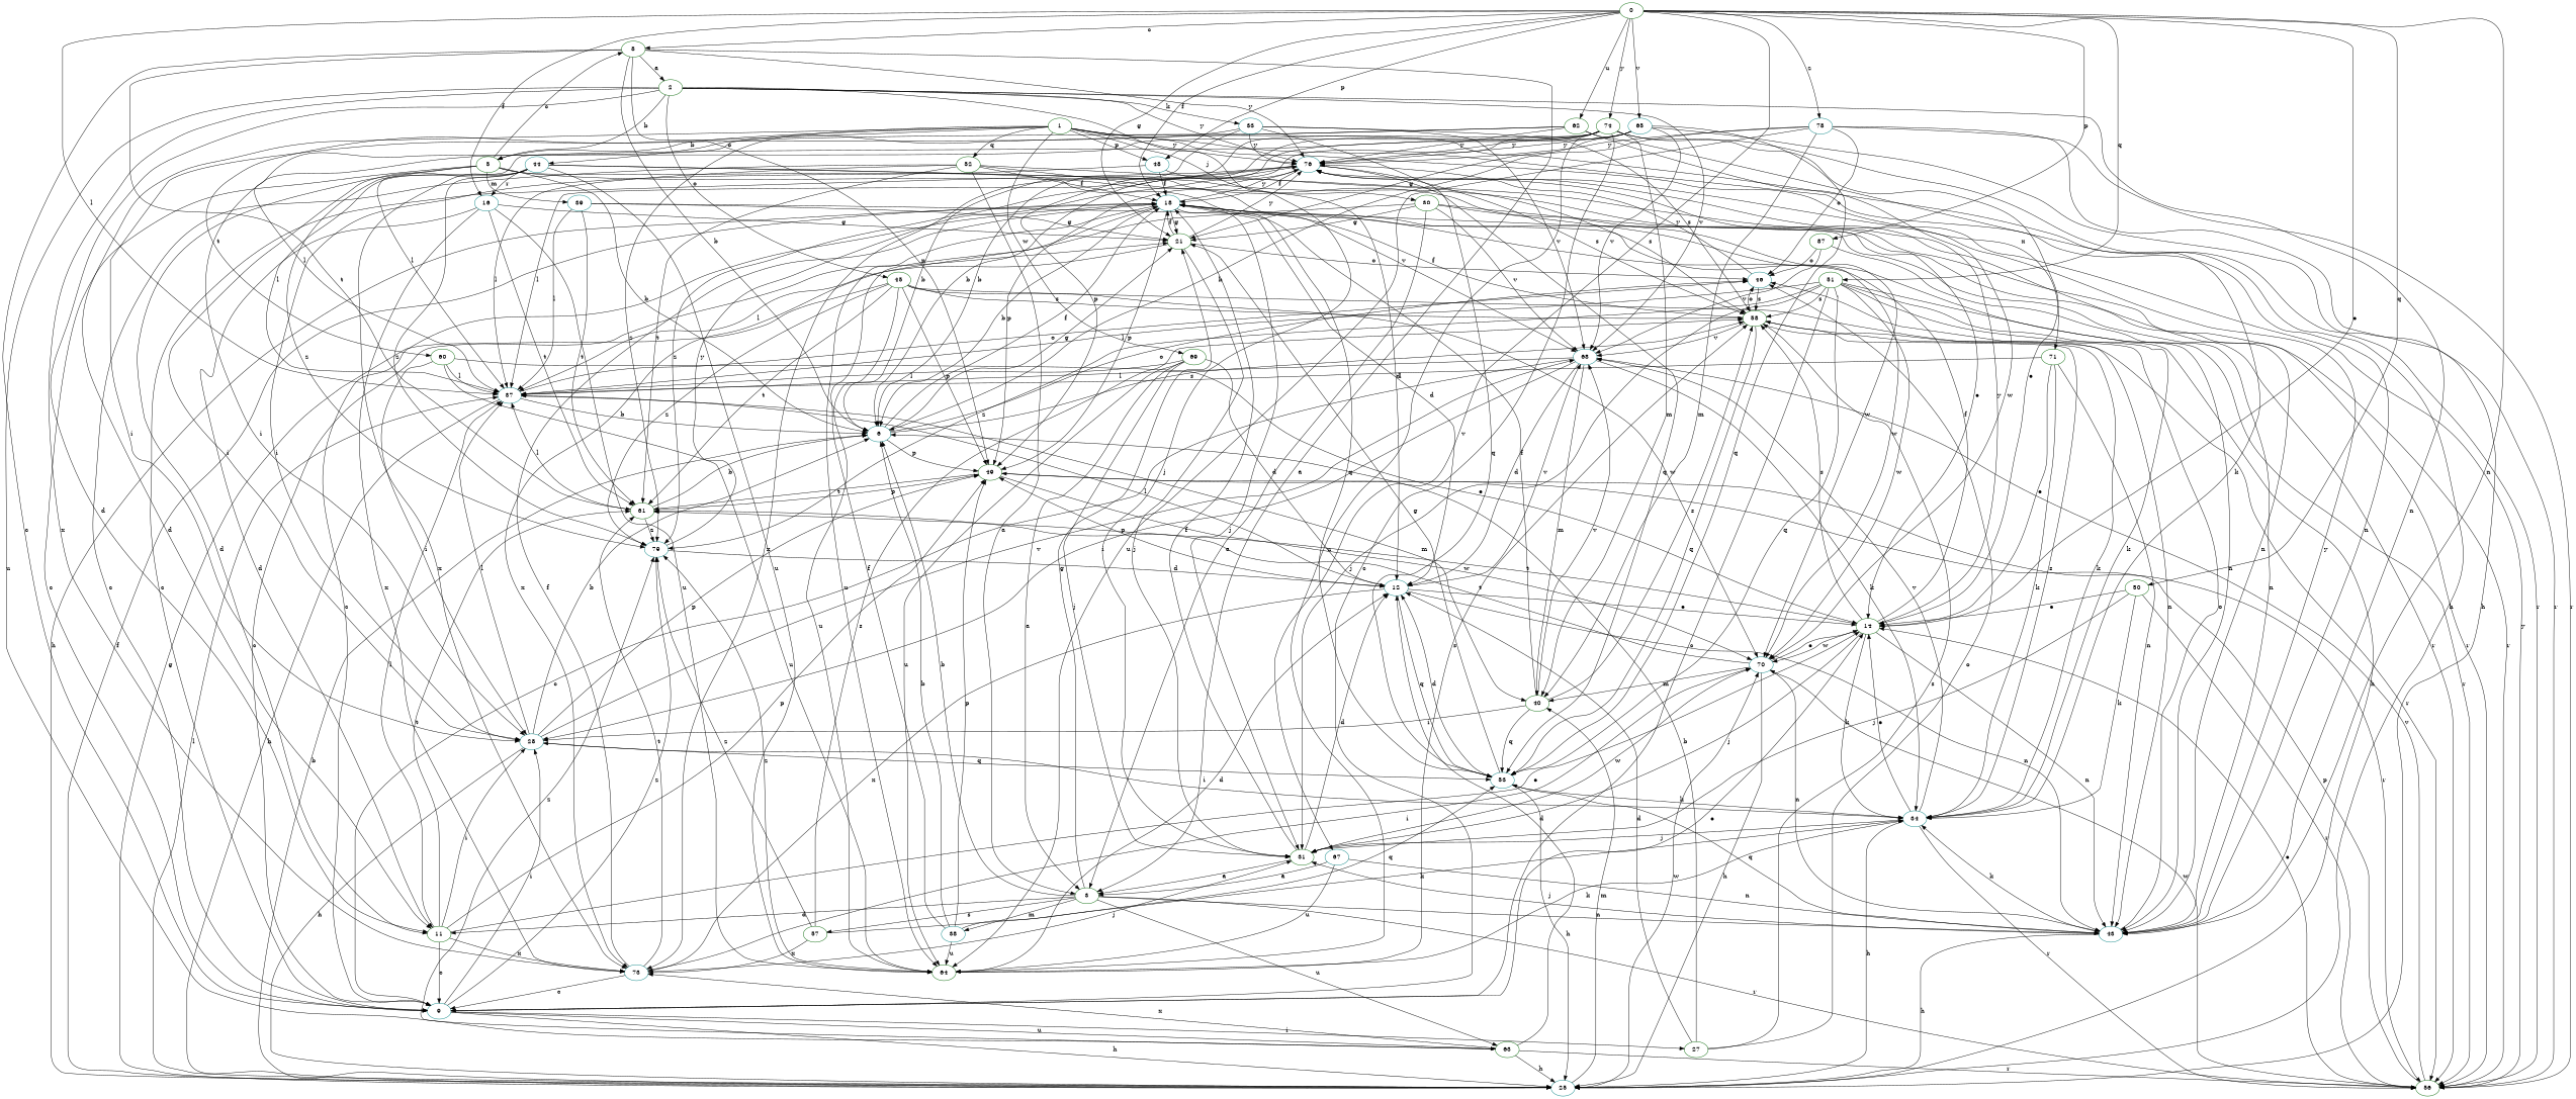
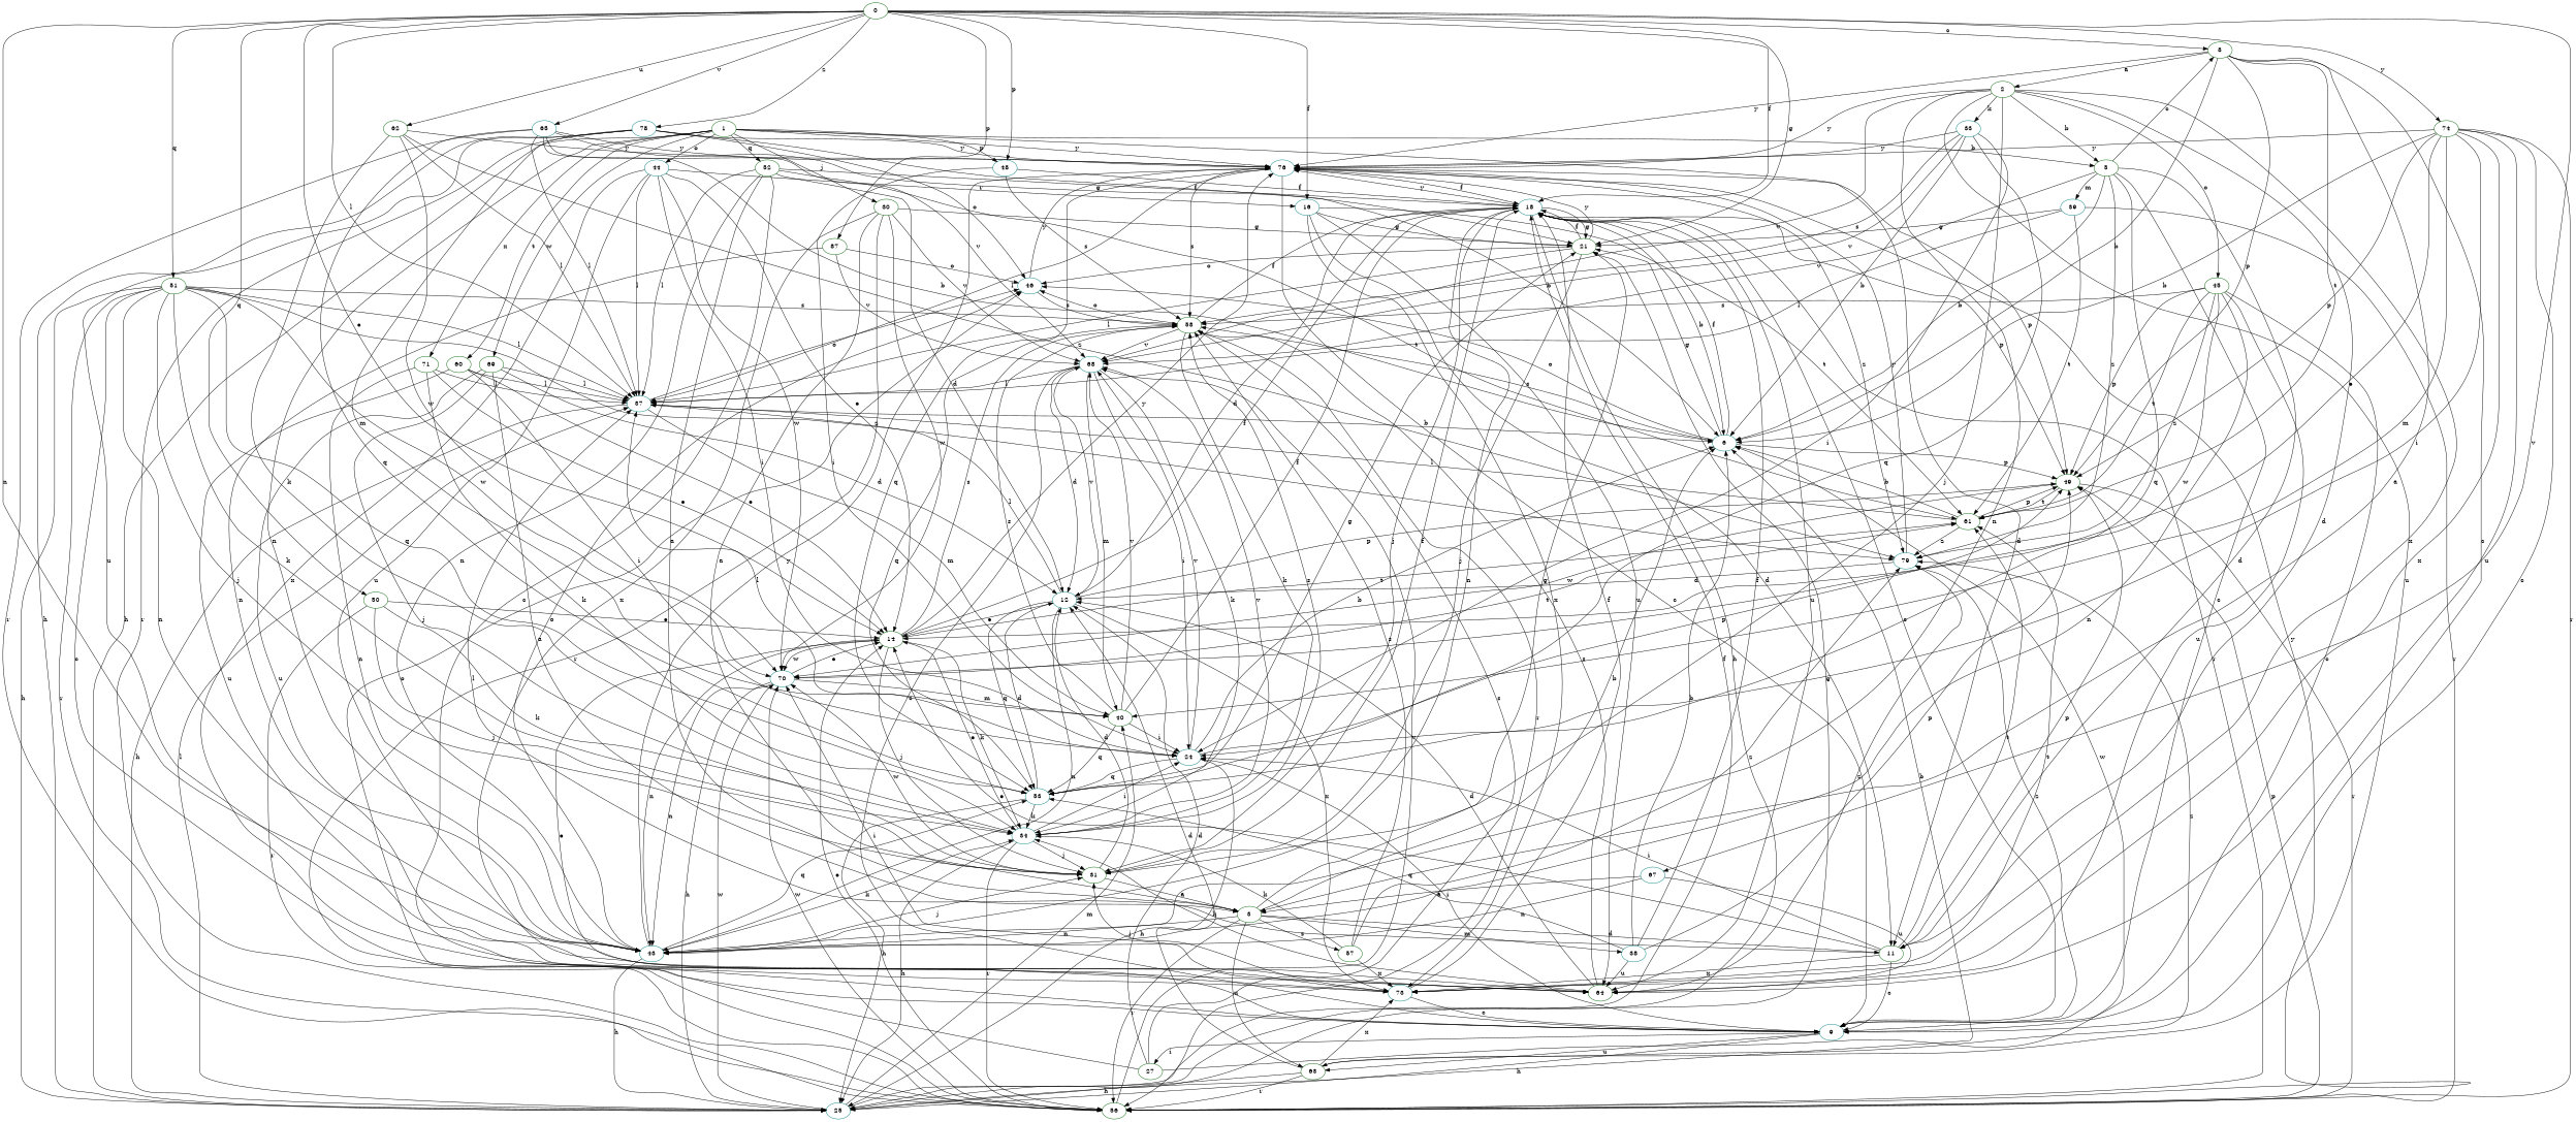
  strict digraph {
    node [color=darkgreen]
    0
    8
    14
    16 [color=teal]
    18 [color=teal]
    21
    37 [color=teal]
    43 [color=teal]
    n9 [label=87]
    48 [color=teal]
    50
    51
    62
    65 [color=teal]
    67 [color=teal]
    74
    78 [color=teal]
    76 [color=teal]
    2
    3
    6 [color=teal]
    9 [color=teal]
    49
    61
    31
    58
    34 [color=teal]
    70 [color=teal]
    11
    73 [color=teal]
    64
    25 [color=teal]
    56
    12 [color=teal]
    46 [color=teal]
    40
    53 [color=teal]
    68 [color=teal]
-   28 [color=teal]
+   28 [color=teal label=24]
    79 [color=teal]
    1
    5
    30
    44 [color=teal]
    52
    60
    69
    71
    39 [color=teal]
    33 [color=teal]
    45
    63
    38 [color=teal]
    57
    27
    0 -> 8 [label=c]
    0 -> 14 [label=e]
    0 -> 16 [label=f]
    0 -> 18 [label=f]
    0 -> 21 [label=g]
    0 -> 37 [label=l]
    0 -> 43 [label=n]
    0 -> n9 [label=p]
    0 -> 48 [label=p]
    0 -> 50 [label=q]
    0 -> 51 [label=q]
    0 -> 62 [label=u]
    0 -> 65 [label=v]
    0 -> 67 [label=v]
    0 -> 74 [label=y]
    0 -> 78 [label=z]
    8 -> 76 [label=y]
    8 -> 2 [label=a]
    8 -> 3 [label=a]
    8 -> 6 [label=b]
    8 -> 9 [label=c]
    8 -> 49 [label=p]
    8 -> 61 [label=t]
    14 -> 18 [label=f]
    14 -> 43 [label=n]
    14 -> 76 [label=y]
    14 -> 61 [label=t]
    14 -> 31 [label=j]
    14 -> 58 [label=s]
    14 -> 34 [label=k]
    14 -> 70 [label=w]
    16 -> 21 [label=g]
    16 -> 61 [label=t]
    16 -> 11 [label=d]
    16 -> 73 [label=x]
    16 -> 64 [label=u]
    18 -> 21 [label=g]
    18 -> 43 [label=n]
    18 -> 76 [label=y]
    18 -> 6 [label=b]
    18 -> 9 [label=c]
    18 -> 49 [label=p]
    18 -> 31 [label=j]
    18 -> 64 [label=u]
    18 -> 25 [label=h]
    18 -> 56 [label=r]
    18 -> 12 [label=d]
    21 -> 18 [label=f]
    21 -> 37 [label=l]
    21 -> 76 [label=y]
    21 -> 31 [label=j]
    21 -> 46 [label=o]
    37 -> 6 [label=b]
    37 -> 25 [label=h]
    37 -> 46 [label=o]
    37 -> 40 [label=m]
    43 -> 76 [label=y]
    43 -> 31 [label=j]
    43 -> 34 [label=k]
    43 -> 25 [label=h]
    43 -> 46 [label=o]
    43 -> 53 [label=q]
    n9 -> 43 [label=n]
    n9 -> 46 [label=o]
    n9 -> 68 [label=v]
    48 -> 18 [label=f]
    48 -> 58 [label=s]
    48 -> 28 [label=i]
    50 -> 14 [label=e]
    50 -> 31 [label=j]
    50 -> 34 [label=k]
    50 -> 56 [label=r]
    51 -> 37 [label=l]
+   51 -> 43 [label=n]
    51 -> 9 [label=c]
    51 -> 31 [label=j]
    51 -> 58 [label=s]
    51 -> 34 [label=k]
    51 -> 70 [label=w]
    51 -> 25 [label=h]
    51 -> 56 [label=r]
    51 -> 53 [label=q]
    51 -> 79 [label=z]
    62 -> 37 [label=l]
    62 -> 76 [label=y]
    62 -> 34 [label=k]
    62 -> 70 [label=w]
    62 -> 79 [label=z]
    65 -> 21 [label=g]
    65 -> 37 [label=l]
    65 -> 76 [label=y]
    65 -> 6 [label=b]
    65 -> 56 [label=r]
    65 -> 53 [label=q]
    65 -> 68 [label=v]
    67 -> 43 [label=n]
    67 -> 3 [label=a]
    67 -> 64 [label=u]
    74 -> 14 [label=e]
    74 -> 76 [label=y]
    74 -> 6 [label=b]
    74 -> 9 [label=c]
    74 -> 49 [label=p]
    74 -> 73 [label=x]
    74 -> 64 [label=u]
    74 -> 56 [label=r]
    74 -> 40 [label=m]
    74 -> 28 [label=i]
    78 -> 76 [label=y]
    78 -> 6 [label=b]
    78 -> 64 [label=u]
    78 -> 25 [label=h]
    78 -> 56 [label=r]
    78 -> 46 [label=o]
    78 -> 40 [label=m]
    76 -> 18 [label=f]
    76 -> 37 [label=l]
    76 -> 9 [label=c]
    76 -> 49 [label=p]
    76 -> 58 [label=s]
    76 -> 53 [label=q]
    76 -> 79 [label=z]
    2 -> 43 [label=n]
    2 -> 76 [label=y]
    2 -> 31 [label=j]
    2 -> 11 [label=d]
    2 -> 73 [label=x]
    2 -> 68 [label=v]
    2 -> 5 [label=b]
    2 -> 33 [label=k]
    2 -> 45 [label=o]
    2 -> 63 [label=u]
    3 -> 21 [label=g]
    3 -> 43 [label=n]
    3 -> 6 [label=b]
    3 -> 11 [label=d]
    3 -> 56 [label=r]
    3 -> 63 [label=u]
    3 -> 38 [label=m]
    3 -> 57 [label=s]
    6 -> 18 [label=f]
    6 -> 21 [label=g]
    6 -> 49 [label=p]
    6 -> 58 [label=s]
    6 -> 46 [label=o]
    9 -> 14 [label=e]
    9 -> 25 [label=h]
    9 -> 28 [label=i]
    9 -> 79 [label=z]
    9 -> 63 [label=u]
    9 -> 27 [label=i]
    49 -> 61 [label=t]
    49 -> 70 [label=w]
    49 -> 56 [label=r]
    61 -> 37 [label=l]
    61 -> 6 [label=b]
    61 -> 49 [label=p]
    61 -> 79 [label=z]
    31 -> 18 [label=f]
    31 -> 3 [label=a]
    31 -> 70 [label=w]
    31 -> 12 [label=d]
    58 -> 18 [label=f]
    58 -> 34 [label=k]
    58 -> 56 [label=r]
    58 -> 46 [label=o]
    58 -> 53 [label=q]
    58 -> 68 [label=v]
    34 -> 14 [label=e]
    34 -> 31 [label=j]
    34 -> 58 [label=s]
    34 -> 25 [label=h]
    34 -> 56 [label=r]
    34 -> 68 [label=v]
    34 -> 28 [label=i]
    70 -> 14 [label=e]
    70 -> 43 [label=n]
    70 -> 61 [label=t]
    70 -> 25 [label=h]
    70 -> 40 [label=m]
    11 -> 14 [label=e]
    11 -> 37 [label=l]
    11 -> 9 [label=c]
    11 -> 49 [label=p]
    11 -> 61 [label=t]
    11 -> 73 [label=x]
    11 -> 28 [label=i]
    73 -> 18 [label=f]
    73 -> 9 [label=c]
    73 -> 61 [label=t]
    73 -> 31 [label=j]
    73 -> 70 [label=i]
    64 -> 58 [label=s]
    64 -> 34 [label=k]
    64 -> 12 [label=d]
    64 -> 79 [label=z]
    25 -> 18 [label=f]
    25 -> 21 [label=g]
    25 -> 37 [label=l]
    25 -> 6 [label=b]
    25 -> 70 [label=w]
    25 -> 40 [label=m]
    56 -> 14 [label=e]
    56 -> 76 [label=y]
    56 -> 49 [label=p]
    56 -> 70 [label=w]
    56 -> 68 [label=v]
    12 -> 14 [label=e]
    12 -> 37 [label=l]
    12 -> 43 [label=n]
    12 -> 49 [label=p]
    12 -> 73 [label=x]
    12 -> 53 [label=q]
    12 -> 68 [label=v]
    46 -> 76 [label=y]
    46 -> 58 [label=s]
    40 -> 18 [label=f]
    40 -> 58 [label=s]
    40 -> 53 [label=q]
    40 -> 68 [label=v]
    40 -> 28 [label=i]
    53 -> 21 [label=g]
    53 -> 34 [label=k]
    53 -> 25 [label=h]
    53 -> 12 [label=d]
    68 -> 37 [label=l]
    68 -> 9 [label=c]
    68 -> 34 [label=k]
    68 -> 12 [label=d]
    68 -> 40 [label=m]
    68 -> 28 [label=i]
    28 -> 37 [label=l]
    28 -> 6 [label=b]
    28 -> 49 [label=p]
    28 -> 25 [label=h]
    28 -> 53 [label=q]
    28 -> 68 [label=v]
    79 -> 76 [label=y]
    79 -> 12 [label=d]
    1 -> 43 [label=n]
    1 -> 48 [label=p]
    1 -> 76 [label=y]
    1 -> 11 [label=d]
    1 -> 25 [label=h]
    1 -> 5 [label=b]
    1 -> 30 [label=j]
    1 -> 44 [label=o]
    1 -> 52 [label=q]
    1 -> 60 [label=t]
    1 -> 69 [label=w]
    1 -> 71 [label=x]
    5 -> 8 [label=c]
    5 -> 6 [label=b]
    5 -> 9 [label=c]
    5 -> 11 [label=d]
    5 -> 53 [label=q]
    5 -> 68 [label=v]
    5 -> 79 [label=z]
    5 -> 39 [label=m]
    30 -> 21 [label=g]
    30 -> 3 [label=a]
    30 -> 70 [label=w]
    30 -> 73 [label=x]
    30 -> 56 [label=r]
    30 -> 68 [label=v]
    44 -> 14 [label=e]
    44 -> 16 [label=r]
    44 -> 37 [label=l]
    44 -> 70 [label=w]
    44 -> 73 [label=x]
    44 -> 64 [label=u]
    44 -> 28 [label=i]
-   44 -> 79 [label=z]
    52 -> 18 [label=f]
    52 -> 37 [label=l]
    52 -> 43 [label=n]
    52 -> 3 [label=a]
    52 -> 9 [label=c]
    52 -> 61 [label=t]
    52 -> 12 [label=d]
    60 -> 14 [label=e]
    60 -> 37 [label=l]
    60 -> 64 [label=u]
    60 -> 28 [label=i]
    69 -> 37 [label=l]
    69 -> 3 [label=a]
    69 -> 31 [label=j]
    69 -> 64 [label=u]
    69 -> 12 [label=d]
    71 -> 14 [label=e]
    71 -> 37 [label=l]
    71 -> 43 [label=n]
    71 -> 34 [label=k]
    39 -> 21 [label=g]
    39 -> 37 [label=l]
    39 -> 61 [label=t]
    39 -> 56 [label=r]
    33 -> 76 [label=y]
    33 -> 6 [label=b]
    33 -> 58 [label=s]
    33 -> 53 [label=q]
    33 -> 68 [label=v]
    33 -> 28 [label=i]
    45 -> 43 [label=n]
    45 -> 9 [label=c]
    45 -> 49 [label=p]
    45 -> 61 [label=t]
    45 -> 58 [label=s]
    45 -> 70 [label=w]
    45 -> 64 [label=u]
    45 -> 79 [label=z]
    63 -> 73 [label=x]
    63 -> 25 [label=h]
    63 -> 56 [label=r]
    63 -> 12 [label=d]
    63 -> 79 [label=z]
    38 -> 18 [label=f]
    38 -> 6 [label=b]
    38 -> 49 [label=p]
    38 -> 64 [label=u]
    38 -> 53 [label=q]
    57 -> 58 [label=s]
    57 -> 34 [label=k]
    57 -> 73 [label=x]
    57 -> 79 [label=z]
-   27 -> 6 [label=b]
+   27 -> 6 [label=w]
    27 -> 58 [label=s]
    27 -> 12 [label=d]
    27 -> 46 [label=o]
  }
